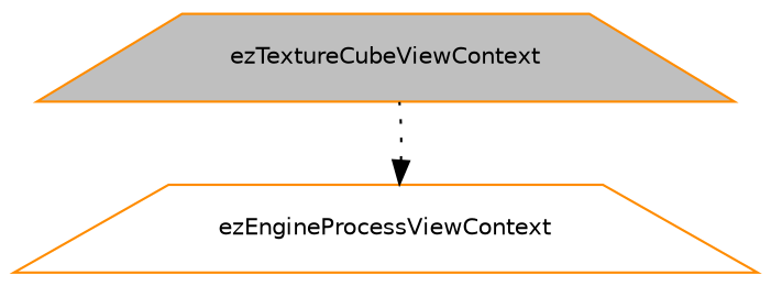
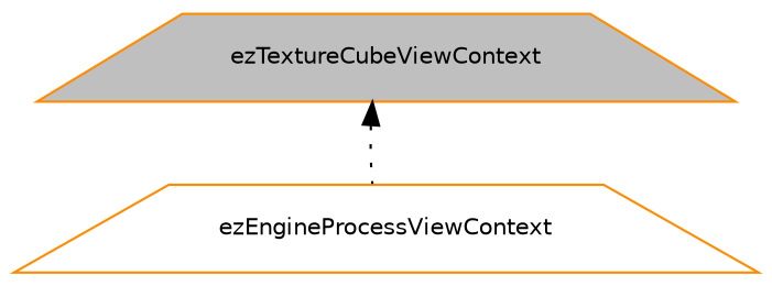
  digraph {
    node [color=darkorange fontname=Helvetica fontsize=10 shape=trapezium style=filled]
    n1 [fillcolor=grey75 fontcolor=black height=0.2 label=ezTextureCubeViewContext width=0.4]
    n2 [fillcolor=white height=0.2 label=ezEngineProcessViewContext width=0.4]
-   n2 -> n1 [color=black dir=back fontname=Helvetica fontsize=10 labelfontname=Helvetica labelfontsize=10 style=dotted]
+   n1 -> n2 [color=black dir=back fontname=Helvetica fontsize=10 labelfontname=Helvetica labelfontsize=10 style=dotted]
  }
